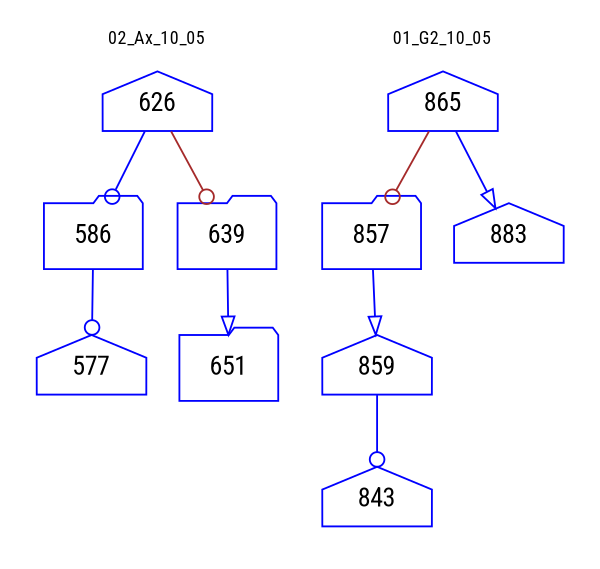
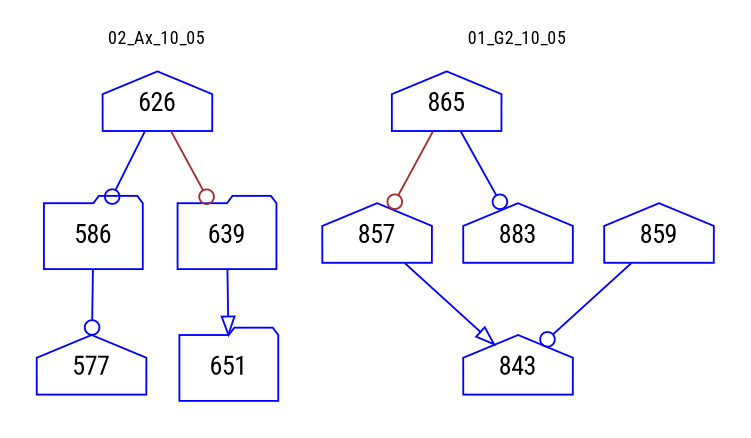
  digraph {
    fontname="Roboto Condensed"
    node [color=blue fontname="Roboto Condensed" shape=house]
    edge [arrowhead=odot color=blue fontname="Roboto Condensed"]
    n1 [label=626]
    n2 [label=586 shape=folder]
    n3 [label=639 shape=folder]
    n4 [label=577]
    n5 [label=651 shape=folder]
-   n6 [label=857 shape=folder]
+   n6 [label=857]
    n7 [label=859]
    n8 [label=865]
    n9 [label=843]
    n10 [label=883]
    subgraph cluster_1 {
      color=white
      fontsize=10
      label="02_Ax_10_05"
      n1
      n2
      n3
      n4
      n5
    }
    subgraph cluster_2 {
      color=white
      fontsize=10
      label="01_G2_10_05"
      n6
      n7
      n8
      n9
      n10
    }
    n1 -> n2
    n1 -> n3 [color=brown]
    n2 -> n4
    n3 -> n5 [arrowhead=onormal]
-   n6 -> n7 [arrowhead=onormal]
+   n6 -> n9 [arrowhead=onormal]
    n7 -> n9
    n8 -> n6 [color=brown]
-   n8 -> n10 [arrowhead=onormal]
+   n8 -> n10
  }
